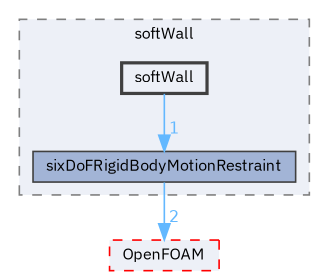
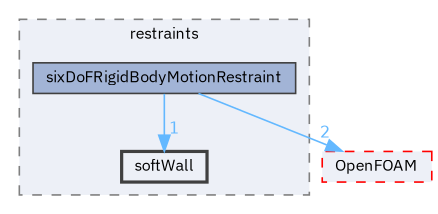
  digraph {
    compound=true
    fontname="IBM Plex Sans"
    node [color=grey25 fillcolor="#edf0f7" fontname="IBM Plex Sans" fontsize=10 shape=box]
    edge [color=steelblue1 fontcolor=steelblue1 fontname="IBM Plex Sans" fontsize=10 labeldistance=1.5 labelfontname=Helvetica labelfontsize=10]
    n1 [fillcolor="#a2b4d6" height=0.2 label=sixDoFRigidBodyMotionRestraint style=filled width=0.4]
    n2 [height=0.2 label=softWall style="filled,bold" width=0.4]
    n3 [color=red height=0.2 label=OpenFOAM style="filled,dashed" width=0.4]
    subgraph cluster_1 {
      bgcolor="#edf0f7"
      fontsize=10
-     label=softWall
+     label=restraints
      pencolor=grey50
      style="filled,dashed"
      n1
      n2
    }
    n1 -> n3 [headlabel=2]
-   n2 -> n1 [headlabel=1]
+   n1 -> n2 [headlabel=1]
  }
